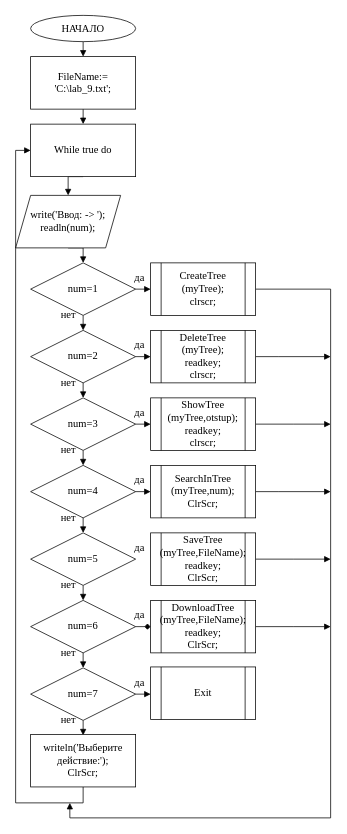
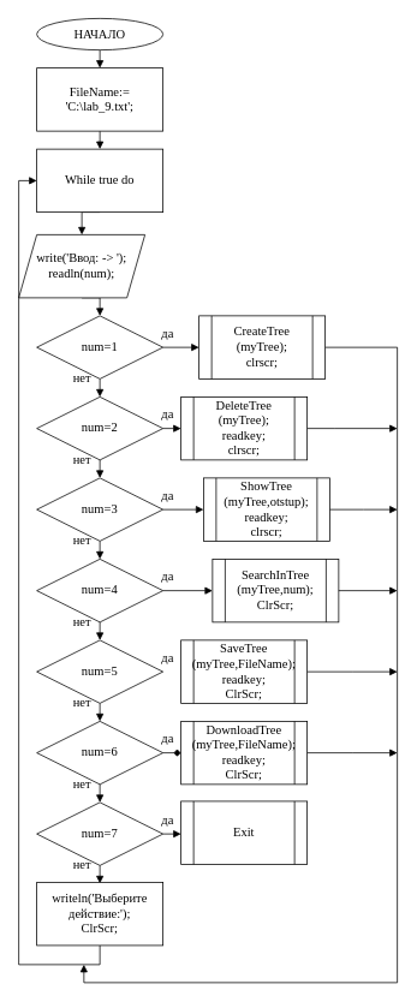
  <mxCell id="0" />
  <mxCell id="1" parent="0" />
  <mxCell id="2" style="orthogonalLoop=1;jettySize=auto;html=1;exitX=0.5;exitY=1;exitDx=0;exitDy=0;fontFamily=Times New Roman;fontSize=14;verticalAlign=middle;rounded=0;elbow=vertical;edgeStyle=orthogonalEdgeStyle;startArrow=none;startFill=0;endArrow=block;endFill=1;entryX=0.5;entryY=0;entryDx=0;entryDy=0;" parent="1" target="4" edge="1"><mxGeometry relative="1" as="geometry"><mxPoint x="350" y="95" as="targetPoint" /><mxPoint x="110" y="55" as="sourcePoint" /></mxGeometry></mxCell>
  <mxCell id="3" style="edgeStyle=orthogonalEdgeStyle;rounded=0;orthogonalLoop=1;jettySize=auto;html=1;exitX=0.5;exitY=1;exitDx=0;exitDy=0;entryX=0.5;entryY=0;entryDx=0;entryDy=0;startArrow=none;startFill=0;endArrow=block;endFill=1;fontFamily=Times New Roman;fontSize=14;" parent="1" source="4" target="6" edge="1"><mxGeometry relative="1" as="geometry" /></mxCell>
  <mxCell id="4" value="FileName:=&lt;br&gt;'C:\lab_9.txt';" style="rounded=0;whiteSpace=wrap;html=1;strokeWidth=1;fontFamily=Times New Roman;fontSize=14;" parent="1" vertex="1"><mxGeometry x="40" y="75" width="140" height="70" as="geometry" /></mxCell>
  <mxCell id="5" style="edgeStyle=orthogonalEdgeStyle;rounded=0;orthogonalLoop=1;jettySize=auto;html=1;exitX=0.5;exitY=1;exitDx=0;exitDy=0;entryX=0.5;entryY=0;entryDx=0;entryDy=0;startArrow=none;startFill=0;endArrow=block;endFill=1;fontFamily=Times New Roman;fontSize=14;" parent="1" source="6" target="8" edge="1"><mxGeometry relative="1" as="geometry"><mxPoint x="110" y="255" as="targetPoint" /></mxGeometry></mxCell>
  <mxCell id="6" value="While true do" style="whiteSpace=wrap;html=1;strokeWidth=1;fontFamily=Times New Roman;fontSize=14;rounded=0;" parent="1" vertex="1"><mxGeometry x="40" y="165" width="140" height="70" as="geometry" /></mxCell>
  <mxCell id="7" style="edgeStyle=orthogonalEdgeStyle;rounded=0;orthogonalLoop=1;jettySize=auto;html=1;exitX=0.5;exitY=1;exitDx=0;exitDy=0;entryX=0.5;entryY=0;entryDx=0;entryDy=0;startArrow=none;startFill=0;endArrow=block;endFill=1;fontFamily=Times New Roman;fontSize=14;" parent="1" source="8" target="11" edge="1"><mxGeometry relative="1" as="geometry" /></mxCell>
  <mxCell id="8" value="write('Ввод: -&amp;gt; '); readln(num);" style="shape=parallelogram;perimeter=parallelogramPerimeter;whiteSpace=wrap;html=1;fixedSize=1;strokeWidth=1;fontFamily=Times New Roman;fontSize=14;" parent="1" vertex="1"><mxGeometry x="20" y="260" width="140" height="70" as="geometry" /></mxCell>
  <mxCell id="9" style="edgeStyle=orthogonalEdgeStyle;rounded=0;orthogonalLoop=1;jettySize=auto;html=1;exitX=0.5;exitY=1;exitDx=0;exitDy=0;entryX=0.5;entryY=0;entryDx=0;entryDy=0;startArrow=none;startFill=0;endArrow=block;endFill=1;fontFamily=Times New Roman;fontSize=14;" parent="1" source="11" target="14" edge="1"><mxGeometry relative="1" as="geometry" /></mxCell>
  <mxCell id="10" style="edgeStyle=orthogonalEdgeStyle;rounded=0;orthogonalLoop=1;jettySize=auto;html=1;exitX=1;exitY=0.5;exitDx=0;exitDy=0;entryX=0;entryY=0.5;entryDx=0;entryDy=0;startArrow=none;startFill=0;endArrow=block;endFill=1;fontFamily=Times New Roman;fontSize=14;" parent="1" source="11" target="30" edge="1"><mxGeometry relative="1" as="geometry" /></mxCell>
  <mxCell id="11" value="num=1" style="rhombus;whiteSpace=wrap;html=1;strokeWidth=1;fontFamily=Times New Roman;fontSize=14;" parent="1" vertex="1"><mxGeometry x="40" y="350" width="140" height="70" as="geometry" /></mxCell>
  <mxCell id="12" style="edgeStyle=orthogonalEdgeStyle;rounded=0;orthogonalLoop=1;jettySize=auto;html=1;exitX=0.5;exitY=1;exitDx=0;exitDy=0;entryX=0.5;entryY=0;entryDx=0;entryDy=0;startArrow=none;startFill=0;endArrow=block;endFill=1;fontFamily=Times New Roman;fontSize=14;" parent="1" source="14" target="17" edge="1"><mxGeometry relative="1" as="geometry" /></mxCell>
  <mxCell id="13" style="edgeStyle=orthogonalEdgeStyle;rounded=0;orthogonalLoop=1;jettySize=auto;html=1;exitX=1;exitY=0.5;exitDx=0;exitDy=0;startArrow=none;startFill=0;endArrow=block;endFill=1;fontFamily=Times New Roman;fontSize=14;" parent="1" source="14" edge="1"><mxGeometry relative="1" as="geometry"><mxPoint x="200" y="475.059" as="targetPoint" /></mxGeometry></mxCell>
  <mxCell id="14" value="&lt;span&gt;num=2&lt;/span&gt;" style="rhombus;whiteSpace=wrap;html=1;strokeWidth=1;fontFamily=Times New Roman;fontSize=14;" parent="1" vertex="1"><mxGeometry x="40" y="440" width="140" height="70" as="geometry" /></mxCell>
  <mxCell id="15" style="edgeStyle=orthogonalEdgeStyle;rounded=0;orthogonalLoop=1;jettySize=auto;html=1;exitX=0.5;exitY=1;exitDx=0;exitDy=0;entryX=0.5;entryY=0;entryDx=0;entryDy=0;startArrow=none;startFill=0;endArrow=block;endFill=1;fontFamily=Times New Roman;fontSize=14;" parent="1" source="17" target="20" edge="1"><mxGeometry relative="1" as="geometry" /></mxCell>
  <mxCell id="16" style="edgeStyle=orthogonalEdgeStyle;rounded=0;orthogonalLoop=1;jettySize=auto;html=1;exitX=1;exitY=0.5;exitDx=0;exitDy=0;entryX=0;entryY=0.5;entryDx=0;entryDy=0;startArrow=none;startFill=0;endArrow=block;endFill=1;fontFamily=Times New Roman;fontSize=14;" parent="1" source="17" target="34" edge="1"><mxGeometry relative="1" as="geometry" /></mxCell>
  <mxCell id="17" value="&lt;span&gt;num=3&lt;/span&gt;" style="rhombus;whiteSpace=wrap;html=1;strokeWidth=1;fontFamily=Times New Roman;fontSize=14;" parent="1" vertex="1"><mxGeometry x="40" y="530" width="140" height="70" as="geometry" /></mxCell>
  <mxCell id="18" style="edgeStyle=orthogonalEdgeStyle;rounded=0;orthogonalLoop=1;jettySize=auto;html=1;exitX=0.5;exitY=1;exitDx=0;exitDy=0;entryX=0.5;entryY=0;entryDx=0;entryDy=0;startArrow=none;startFill=0;endArrow=block;endFill=1;fontFamily=Times New Roman;fontSize=14;" parent="1" source="20" target="22" edge="1"><mxGeometry relative="1" as="geometry" /></mxCell>
  <mxCell id="19" style="edgeStyle=orthogonalEdgeStyle;rounded=0;orthogonalLoop=1;jettySize=auto;html=1;exitX=1;exitY=0.5;exitDx=0;exitDy=0;entryX=0;entryY=0.5;entryDx=0;entryDy=0;startArrow=none;startFill=0;endArrow=block;endFill=1;fontFamily=Times New Roman;fontSize=14;" parent="1" source="20" target="36" edge="1"><mxGeometry relative="1" as="geometry" /></mxCell>
  <mxCell id="20" value="num&lt;span&gt;=4&lt;/span&gt;" style="rhombus;whiteSpace=wrap;html=1;strokeWidth=1;fontFamily=Times New Roman;fontSize=14;" parent="1" vertex="1"><mxGeometry x="40" y="620" width="140" height="70" as="geometry" /></mxCell>
  <mxCell id="21" style="edgeStyle=orthogonalEdgeStyle;rounded=0;orthogonalLoop=1;jettySize=auto;html=1;exitX=0.5;exitY=1;exitDx=0;exitDy=0;entryX=0.5;entryY=0;entryDx=0;entryDy=0;startArrow=none;startFill=0;endArrow=block;endFill=1;fontFamily=Times New Roman;fontSize=14;" parent="1" source="22" target="25" edge="1"><mxGeometry relative="1" as="geometry" /></mxCell>
  <mxCell id="22" value="num&lt;span&gt;=5&lt;/span&gt;" style="rhombus;whiteSpace=wrap;html=1;strokeWidth=1;fontFamily=Times New Roman;fontSize=14;" parent="1" vertex="1"><mxGeometry x="40" y="710" width="140" height="70" as="geometry" /></mxCell>
  <mxCell id="23" style="edgeStyle=orthogonalEdgeStyle;rounded=0;orthogonalLoop=1;jettySize=auto;html=1;exitX=0.5;exitY=1;exitDx=0;exitDy=0;entryX=0.5;entryY=0;entryDx=0;entryDy=0;startArrow=none;startFill=0;endArrow=block;endFill=1;fontFamily=Times New Roman;fontSize=14;" parent="1" source="25" target="28" edge="1"><mxGeometry relative="1" as="geometry" /></mxCell>
  <mxCell id="24" style="edgeStyle=orthogonalEdgeStyle;rounded=0;orthogonalLoop=1;jettySize=auto;html=1;exitX=1;exitY=0.5;exitDx=0;exitDy=0;entryX=0;entryY=0.5;entryDx=0;entryDy=0;startArrow=none;startFill=0;endArrow=diamond;endFill=1;fontFamily=Times New Roman;fontSize=14;" parent="1" source="25" target="40" edge="1"><mxGeometry relative="1" as="geometry" /></mxCell>
  <mxCell id="25" value="num&lt;span&gt;=6&lt;/span&gt;" style="rhombus;whiteSpace=wrap;html=1;strokeWidth=1;fontFamily=Times New Roman;fontSize=14;" parent="1" vertex="1"><mxGeometry x="40" y="800" width="140" height="70" as="geometry" /></mxCell>
  <mxCell id="26" style="edgeStyle=orthogonalEdgeStyle;rounded=0;orthogonalLoop=1;jettySize=auto;html=1;exitX=0.5;exitY=1;exitDx=0;exitDy=0;entryX=0.5;entryY=0;entryDx=0;entryDy=0;startArrow=none;startFill=0;endArrow=block;endFill=1;fontFamily=Times New Roman;fontSize=14;" parent="1" source="28" edge="1"><mxGeometry relative="1" as="geometry"><mxPoint x="110" y="980" as="targetPoint" /></mxGeometry></mxCell>
  <mxCell id="27" style="edgeStyle=orthogonalEdgeStyle;rounded=0;orthogonalLoop=1;jettySize=auto;html=1;exitX=1;exitY=0.5;exitDx=0;exitDy=0;entryX=0;entryY=0.5;entryDx=0;entryDy=0;startArrow=none;startFill=0;endArrow=block;endFill=1;fontFamily=Times New Roman;fontSize=14;" parent="1" source="28" edge="1"><mxGeometry relative="1" as="geometry"><mxPoint x="200" y="925" as="targetPoint" /></mxGeometry></mxCell>
  <mxCell id="28" value="num&lt;span&gt;=7&lt;/span&gt;" style="rhombus;whiteSpace=wrap;html=1;strokeWidth=1;fontFamily=Times New Roman;fontSize=14;" parent="1" vertex="1"><mxGeometry x="40" y="890" width="140" height="70" as="geometry" /></mxCell>
  <mxCell id="29" style="edgeStyle=orthogonalEdgeStyle;rounded=0;orthogonalLoop=1;jettySize=auto;html=1;exitX=1;exitY=0.5;exitDx=0;exitDy=0;endArrow=block;endFill=1;" parent="1" source="30" edge="1"><mxGeometry relative="1" as="geometry"><mxPoint x="92.276" y="1070" as="targetPoint" /><Array as="points"><mxPoint x="440" y="385" /><mxPoint x="440" y="1090" /><mxPoint x="92" y="1090" /></Array></mxGeometry></mxCell>
- <mxCell id="30" value="&lt;div&gt;CreateTree&lt;/div&gt;&lt;div&gt;&lt;span&gt;(myTree);&lt;/span&gt;&lt;/div&gt;&lt;div&gt;&lt;span&gt;clrscr;&lt;/span&gt;&lt;/div&gt;" style="shape=process;whiteSpace=wrap;html=1;backgroundOutline=1;strokeWidth=1;fontFamily=Times New Roman;fontSize=14;" parent="1" vertex="1"><mxGeometry x="200" y="350" width="140" height="70" as="geometry" /></mxCell>
+ <mxCell id="30" value="&lt;div&gt;CreateTree&lt;/div&gt;&lt;div&gt;&lt;span&gt;(myTree);&lt;/span&gt;&lt;/div&gt;&lt;div&gt;&lt;span&gt;clrscr;&lt;/span&gt;&lt;/div&gt;" style="shape=process;whiteSpace=wrap;html=1;backgroundOutline=1;strokeWidth=1;fontFamily=Times New Roman;fontSize=14;" parent="1" vertex="1"><mxGeometry x="220" y="350" width="140" height="70" as="geometry" /></mxCell>
  <mxCell id="31" style="edgeStyle=orthogonalEdgeStyle;rounded=0;orthogonalLoop=1;jettySize=auto;html=1;exitX=1;exitY=0.5;exitDx=0;exitDy=0;startArrow=none;startFill=0;endArrow=block;endFill=1;fontFamily=Times New Roman;fontSize=14;" parent="1" source="32" edge="1"><mxGeometry relative="1" as="geometry"><mxPoint x="440" y="475" as="targetPoint" /><Array as="points"><mxPoint x="370" y="475" /></Array></mxGeometry></mxCell>
  <mxCell id="32" value="&lt;div&gt;DeleteTree&lt;/div&gt;&lt;div&gt;(myTree);&lt;/div&gt;&lt;div&gt;&lt;span&gt;readkey;&lt;/span&gt;&lt;/div&gt;&lt;div&gt;&lt;span&gt;clrscr;&lt;/span&gt;&lt;/div&gt;" style="shape=process;whiteSpace=wrap;html=1;backgroundOutline=1;strokeWidth=1;fontFamily=Times New Roman;fontSize=14;" parent="1" vertex="1"><mxGeometry x="200" y="440" width="140" height="70" as="geometry" /></mxCell>
  <mxCell id="33" style="edgeStyle=orthogonalEdgeStyle;rounded=0;orthogonalLoop=1;jettySize=auto;html=1;exitX=1;exitY=0.5;exitDx=0;exitDy=0;startArrow=none;startFill=0;endArrow=block;endFill=1;fontFamily=Times New Roman;fontSize=14;" parent="1" source="34" edge="1"><mxGeometry relative="1" as="geometry"><mxPoint x="440" y="565" as="targetPoint" /></mxGeometry></mxCell>
- <mxCell id="34" value="ShowTree&lt;br&gt;(myTree,otstup);&lt;div&gt;&lt;span&gt;readkey;&lt;/span&gt;&lt;br&gt;&lt;/div&gt;&lt;div&gt;clrscr;&lt;/div&gt;" style="shape=process;whiteSpace=wrap;html=1;backgroundOutline=1;strokeWidth=1;fontFamily=Times New Roman;fontSize=14;" parent="1" vertex="1"><mxGeometry x="200" y="530" width="140" height="70" as="geometry" /></mxCell>
+ <mxCell id="34" value="ShowTree&lt;br&gt;(myTree,otstup);&lt;div&gt;&lt;span&gt;readkey;&lt;/span&gt;&lt;br&gt;&lt;/div&gt;&lt;div&gt;clrscr;&lt;/div&gt;" style="shape=process;whiteSpace=wrap;html=1;backgroundOutline=1;strokeWidth=1;fontFamily=Times New Roman;fontSize=14;" parent="1" vertex="1"><mxGeometry x="225" y="530" width="140" height="70" as="geometry" /></mxCell>
  <mxCell id="35" style="edgeStyle=orthogonalEdgeStyle;rounded=0;orthogonalLoop=1;jettySize=auto;html=1;exitX=1;exitY=0.5;exitDx=0;exitDy=0;startArrow=none;startFill=0;endArrow=block;endFill=1;fontFamily=Times New Roman;fontSize=14;" parent="1" source="36" edge="1"><mxGeometry relative="1" as="geometry"><mxPoint x="440" y="655" as="targetPoint" /><Array as="points"><mxPoint x="370" y="655" /></Array></mxGeometry></mxCell>
- <mxCell id="36" value="&lt;div&gt;SearchInTree&lt;/div&gt;&lt;div&gt;(myTree,num);&lt;/div&gt;&lt;div&gt;&lt;span&gt;ClrScr;&lt;/span&gt;&lt;/div&gt;" style="shape=process;whiteSpace=wrap;html=1;backgroundOutline=1;strokeWidth=1;fontFamily=Times New Roman;fontSize=14;" parent="1" vertex="1"><mxGeometry x="200" y="620" width="140" height="70" as="geometry" /></mxCell>
+ <mxCell id="36" value="&lt;div&gt;SearchInTree&lt;/div&gt;&lt;div&gt;(myTree,num);&lt;/div&gt;&lt;div&gt;&lt;span&gt;ClrScr;&lt;/span&gt;&lt;/div&gt;" style="shape=process;whiteSpace=wrap;html=1;backgroundOutline=1;strokeWidth=1;fontFamily=Times New Roman;fontSize=14;" parent="1" vertex="1"><mxGeometry x="235" y="620" width="140" height="70" as="geometry" /></mxCell>
  <mxCell id="37" style="edgeStyle=orthogonalEdgeStyle;rounded=0;orthogonalLoop=1;jettySize=auto;html=1;exitX=1;exitY=0.5;exitDx=0;exitDy=0;startArrow=none;startFill=0;endArrow=block;endFill=1;fontFamily=Times New Roman;fontSize=14;" parent="1" source="38" edge="1"><mxGeometry relative="1" as="geometry"><mxPoint x="440" y="745" as="targetPoint" /></mxGeometry></mxCell>
  <mxCell id="38" value="&lt;div&gt;SaveTree&lt;/div&gt;&lt;div&gt;(myTree,FileName);&lt;/div&gt;&lt;div&gt;&lt;span&gt;readkey;&lt;/span&gt;&lt;/div&gt;&lt;div&gt;&lt;span&gt;ClrScr;&lt;/span&gt;&lt;/div&gt;" style="shape=process;whiteSpace=wrap;html=1;backgroundOutline=1;strokeWidth=1;fontFamily=Times New Roman;fontSize=14;" parent="1" vertex="1"><mxGeometry x="200" y="710" width="140" height="70" as="geometry" /></mxCell>
  <mxCell id="39" style="edgeStyle=orthogonalEdgeStyle;rounded=0;orthogonalLoop=1;jettySize=auto;html=1;exitX=1;exitY=0.5;exitDx=0;exitDy=0;startArrow=none;startFill=0;endArrow=block;endFill=1;fontFamily=Times New Roman;fontSize=14;" parent="1" source="40" edge="1"><mxGeometry relative="1" as="geometry"><mxPoint x="440" y="835" as="targetPoint" /></mxGeometry></mxCell>
  <mxCell id="40" value="&lt;div&gt;DownloadTree&lt;/div&gt;&lt;div&gt;(myTree,FileName);&lt;/div&gt;&lt;div&gt;readkey;&lt;/div&gt;&lt;div&gt;ClrScr;&lt;/div&gt;" style="shape=process;whiteSpace=wrap;html=1;backgroundOutline=1;strokeWidth=1;fontFamily=Times New Roman;fontSize=14;" parent="1" vertex="1"><mxGeometry x="200" y="800" width="140" height="70" as="geometry" /></mxCell>
  <mxCell id="41" value="Exit" style="shape=process;whiteSpace=wrap;html=1;backgroundOutline=1;strokeWidth=1;fontFamily=Times New Roman;fontSize=14;" parent="1" vertex="1"><mxGeometry x="200" y="888.75" width="140" height="70" as="geometry" /></mxCell>
  <mxCell id="42" value="нет" style="text;html=1;align=center;verticalAlign=middle;resizable=0;points=[];autosize=1;fontSize=14;fontFamily=Times New Roman;" parent="1" vertex="1"><mxGeometry x="70" y="410" width="40" height="20" as="geometry" /></mxCell>
  <mxCell id="43" value="нет" style="text;html=1;align=center;verticalAlign=middle;resizable=0;points=[];autosize=1;fontSize=14;fontFamily=Times New Roman;" parent="1" vertex="1"><mxGeometry x="70" y="500" width="40" height="20" as="geometry" /></mxCell>
  <mxCell id="44" value="нет" style="text;html=1;align=center;verticalAlign=middle;resizable=0;points=[];autosize=1;fontSize=14;fontFamily=Times New Roman;" parent="1" vertex="1"><mxGeometry x="70" y="590" width="40" height="20" as="geometry" /></mxCell>
  <mxCell id="45" value="нет" style="text;html=1;align=center;verticalAlign=middle;resizable=0;points=[];autosize=1;fontSize=14;fontFamily=Times New Roman;" parent="1" vertex="1"><mxGeometry x="70" y="680" width="40" height="20" as="geometry" /></mxCell>
  <mxCell id="46" value="нет" style="text;html=1;align=center;verticalAlign=middle;resizable=0;points=[];autosize=1;fontSize=14;fontFamily=Times New Roman;" parent="1" vertex="1"><mxGeometry x="70" y="770" width="40" height="20" as="geometry" /></mxCell>
  <mxCell id="47" value="нет" style="text;html=1;align=center;verticalAlign=middle;resizable=0;points=[];autosize=1;fontSize=14;fontFamily=Times New Roman;" parent="1" vertex="1"><mxGeometry x="70" y="860" width="40" height="20" as="geometry" /></mxCell>
  <mxCell id="48" value="нет" style="text;html=1;align=center;verticalAlign=middle;resizable=0;points=[];autosize=1;fontSize=14;fontFamily=Times New Roman;" parent="1" vertex="1"><mxGeometry x="70" y="950" width="40" height="20" as="geometry" /></mxCell>
  <mxCell id="49" value="да" style="text;html=1;align=center;verticalAlign=middle;resizable=0;points=[];autosize=1;fontSize=14;fontFamily=Times New Roman;" parent="1" vertex="1"><mxGeometry x="170" y="900" width="30" height="20" as="geometry" /></mxCell>
  <mxCell id="50" value="да" style="text;html=1;align=center;verticalAlign=middle;resizable=0;points=[];autosize=1;fontSize=14;fontFamily=Times New Roman;" parent="1" vertex="1"><mxGeometry x="170" y="810" width="30" height="20" as="geometry" /></mxCell>
  <mxCell id="51" value="да" style="text;html=1;align=center;verticalAlign=middle;resizable=0;points=[];autosize=1;fontSize=14;fontFamily=Times New Roman;" parent="1" vertex="1"><mxGeometry x="170" y="720" width="30" height="20" as="geometry" /></mxCell>
  <mxCell id="52" value="да" style="text;html=1;align=center;verticalAlign=middle;resizable=0;points=[];autosize=1;fontSize=14;fontFamily=Times New Roman;" parent="1" vertex="1"><mxGeometry x="170" y="630" width="30" height="20" as="geometry" /></mxCell>
  <mxCell id="53" value="да" style="text;html=1;align=center;verticalAlign=middle;resizable=0;points=[];autosize=1;fontSize=14;fontFamily=Times New Roman;" parent="1" vertex="1"><mxGeometry x="170" y="540" width="30" height="20" as="geometry" /></mxCell>
  <mxCell id="54" value="да" style="text;html=1;align=center;verticalAlign=middle;resizable=0;points=[];autosize=1;fontSize=14;fontFamily=Times New Roman;" parent="1" vertex="1"><mxGeometry x="170" y="450" width="30" height="20" as="geometry" /></mxCell>
  <mxCell id="55" value="да" style="text;html=1;align=center;verticalAlign=middle;resizable=0;points=[];autosize=1;fontSize=14;fontFamily=Times New Roman;" parent="1" vertex="1"><mxGeometry x="170" y="360" width="30" height="20" as="geometry" /></mxCell>
  <mxCell id="56" style="edgeStyle=orthogonalEdgeStyle;rounded=0;orthogonalLoop=1;jettySize=auto;html=1;exitX=0.5;exitY=1;exitDx=0;exitDy=0;startArrow=none;startFill=0;endArrow=block;endFill=1;fontFamily=Times New Roman;fontSize=14;entryX=0;entryY=0.5;entryDx=0;entryDy=0;" parent="1" source="58" target="6" edge="1"><mxGeometry relative="1" as="geometry"><mxPoint x="0" y="295" as="targetPoint" /><Array as="points"><mxPoint x="110" y="1070" /><mxPoint x="20" y="1070" /><mxPoint x="20" y="200" /></Array><mxPoint x="110" y="1225" as="sourcePoint" /></mxGeometry></mxCell>
  <mxCell id="57" value="НАЧАЛО" style="ellipse;whiteSpace=wrap;html=1;fontSize=14;fontFamily=Times New Roman;labelBorderColor=none;strokeWidth=1;" parent="1" vertex="1"><mxGeometry x="40" width="140" height="35" as="geometry" y="20" /></mxCell>
  <mxCell id="58" value="writeln('Выберите действие:');&lt;br&gt;ClrScr;" style="rounded=0;whiteSpace=wrap;html=1;strokeWidth=1;fontFamily=Times New Roman;fontSize=14;" parent="1" vertex="1"><mxGeometry x="40" y="978.75" width="140" height="70" as="geometry" /></mxCell>
